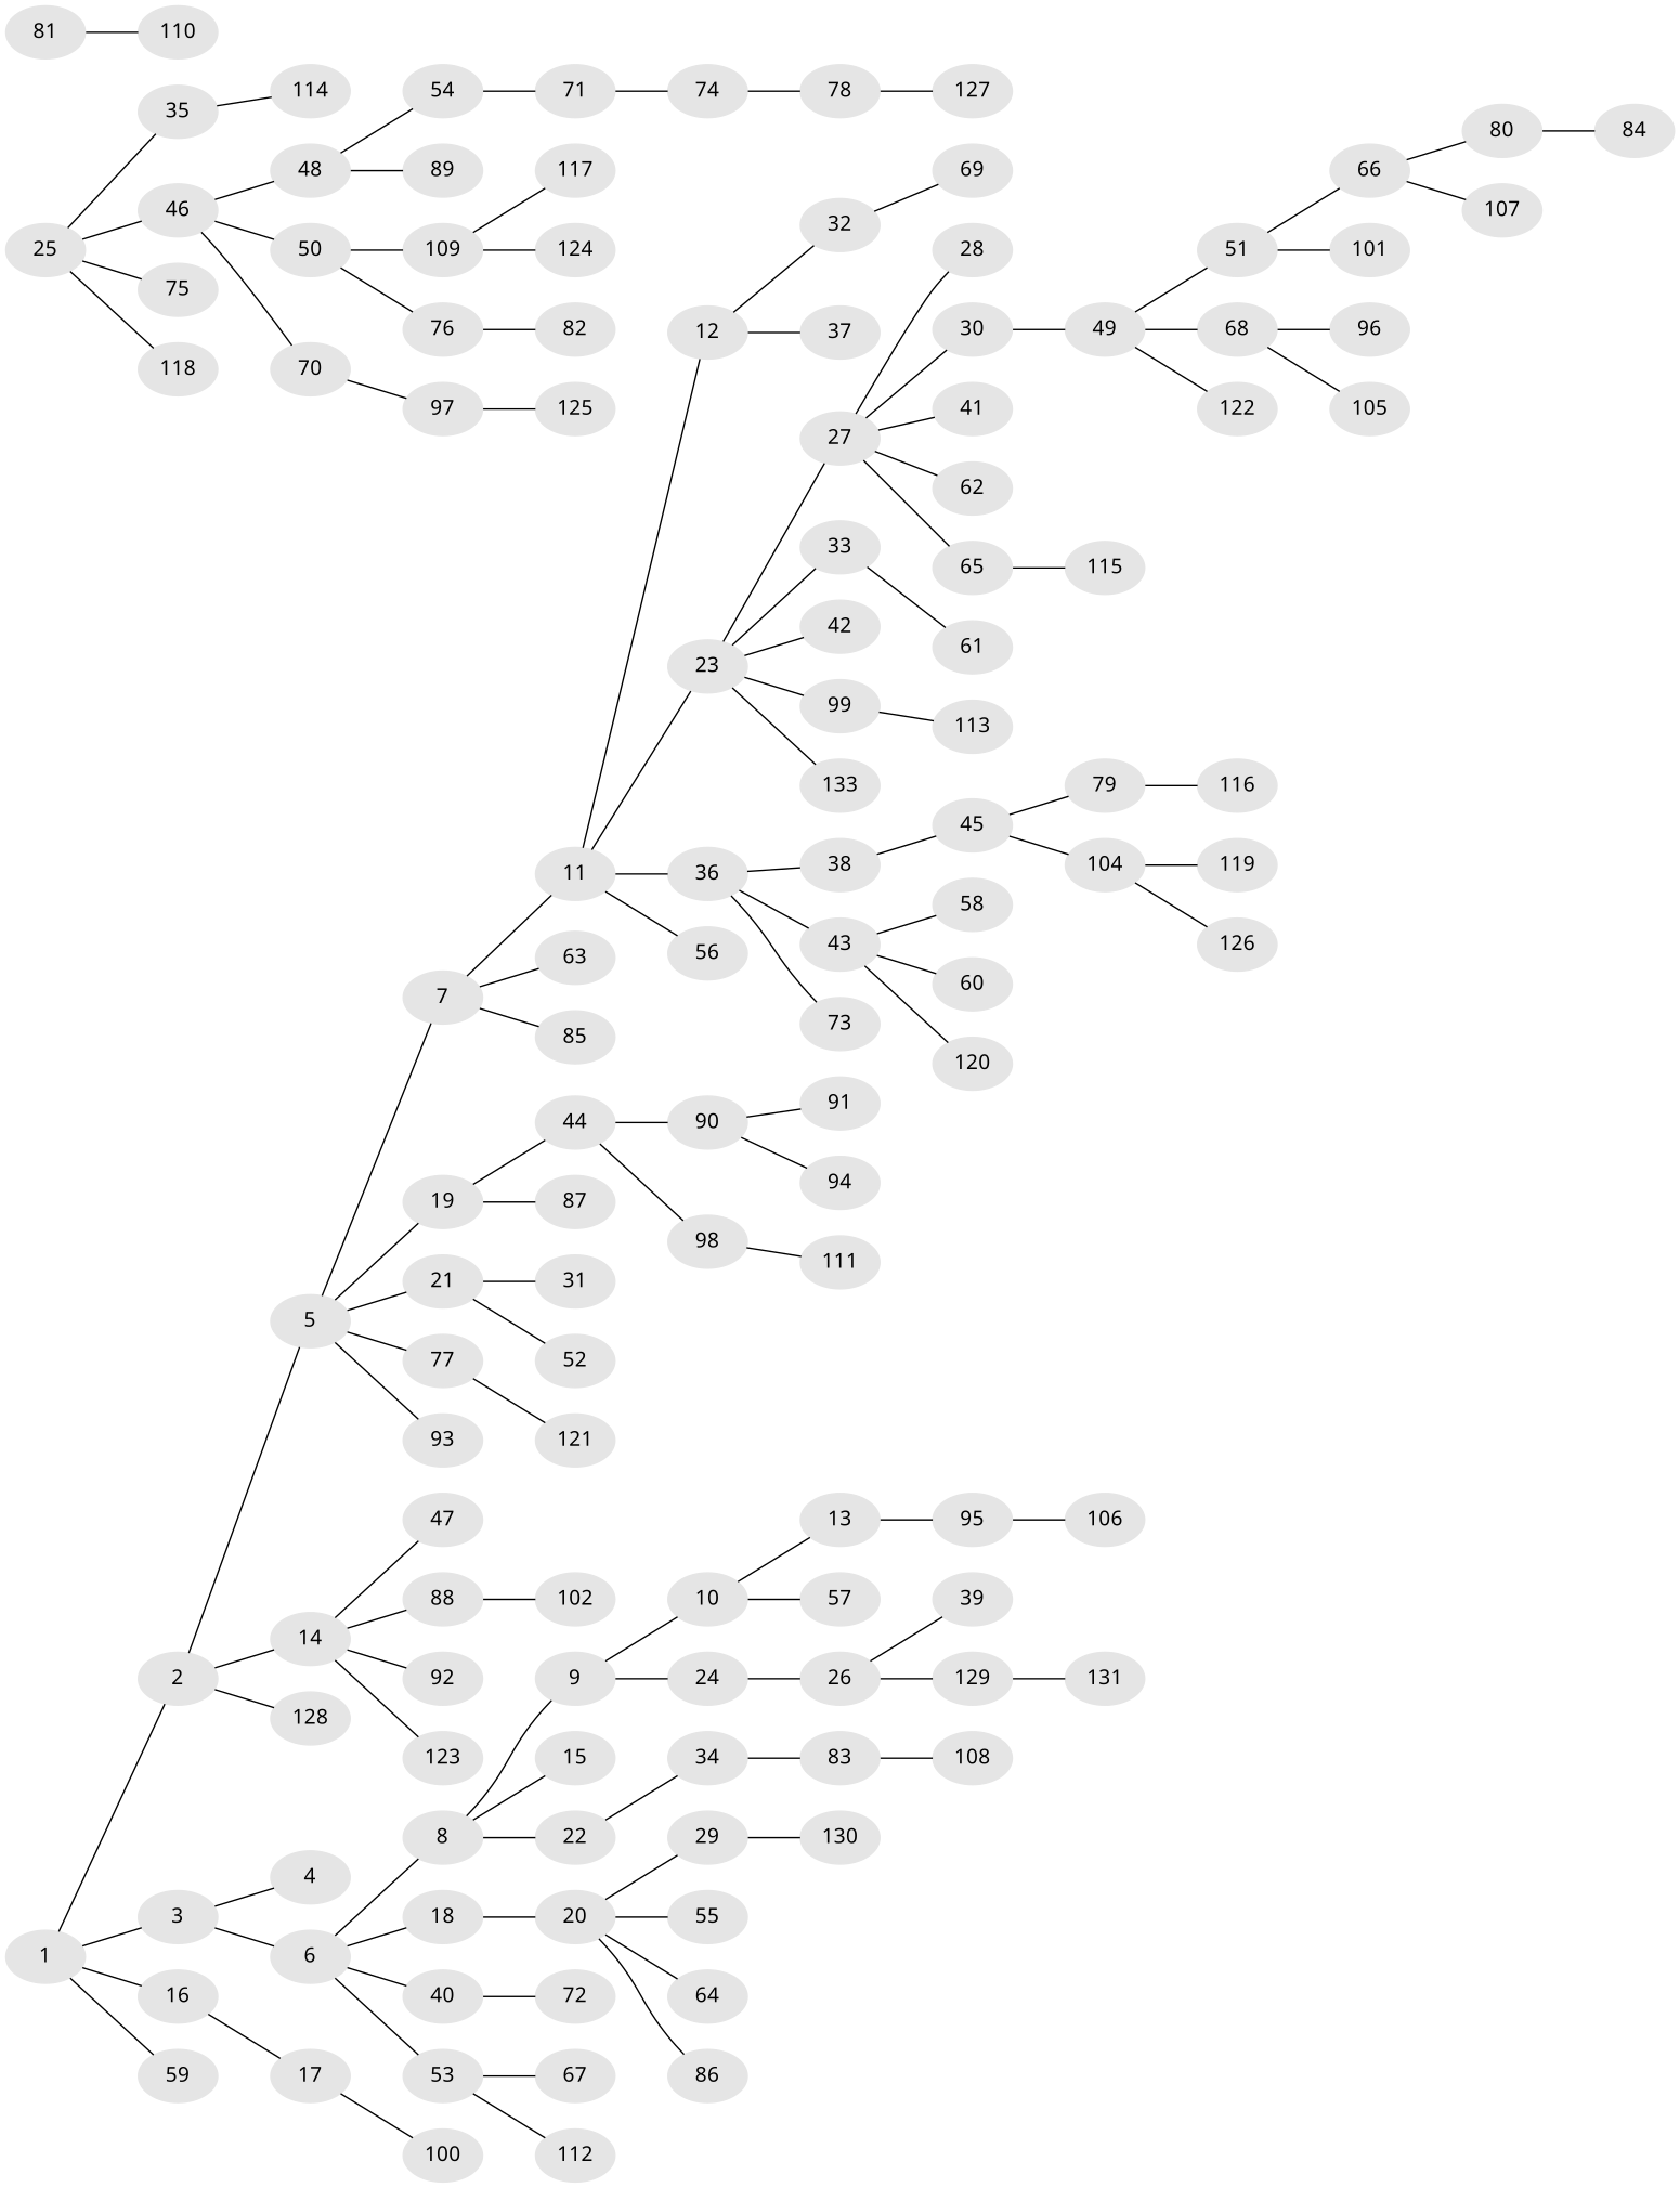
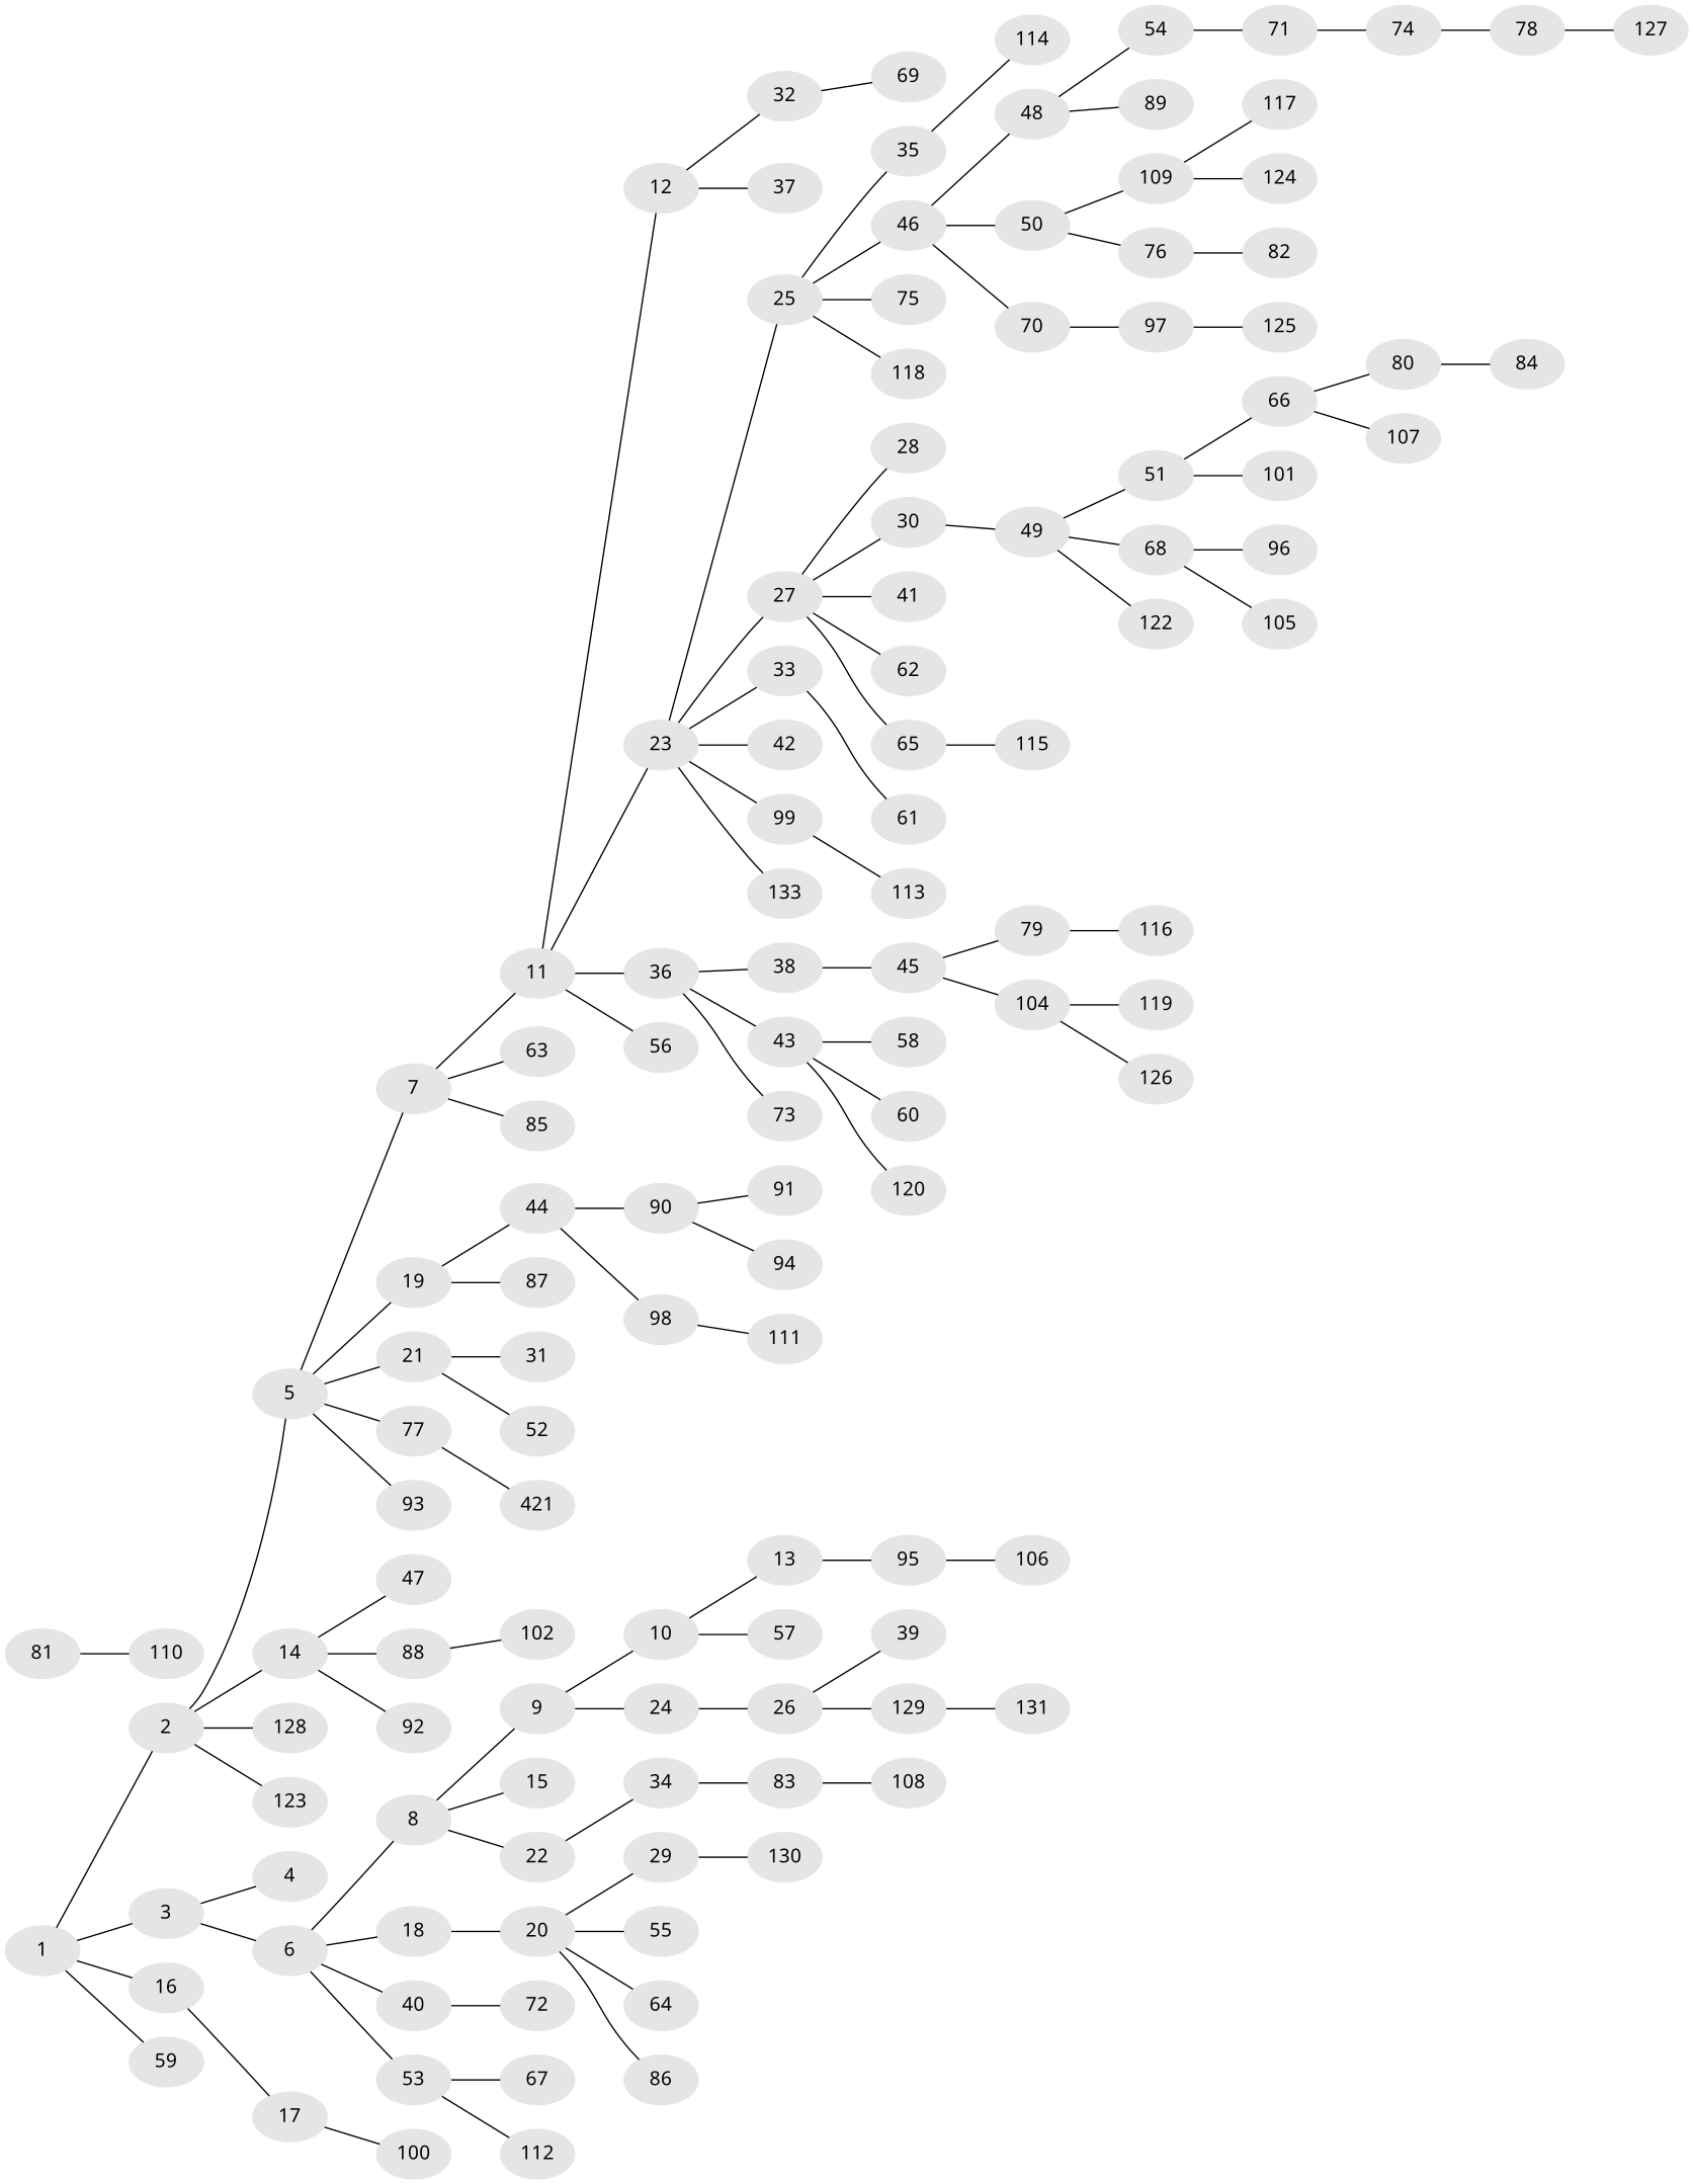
  graph {
    fontname="Noto Sans"
    rankdir=LR
    node [color=gray90 fontname="Noto Sans" style=filled]
    edge [fontname="Noto Sans"]
    1
    2
    3
    16
    59
    5
    14
    128
    4
    6
    17
    7
    19
    21
    77
    93
    47
    88
    92
    123
    8
    18
    40
    53
    11
    63
    85
    44
    87
    31
    52
-   121
+   121 [label=421]
    9
    15
    22
    20
    72
    67
    112
    12
    23
    36
    56
    10
    24
    34
    13
    57
    26
    95
    32
    37
    25
    27
    33
    42
    99
    n58 [label=133]
    38
    43
    73
    69
    106
    102
    100
    29
    55
    64
    86
    90
    98
    130
    83
    35
    46
    75
    118
    28
    30
    41
    62
    65
    61
    113
    39
    129
    114
    48
    50
    70
    131
    49
    115
    51
    68
    122
    108
    45
    58
    60
    120
    79
    104
    91
    94
    111
    116
    119
    126
    54
    89
    109
    76
    97
    71
    66
    101
    96
    105
    117
    124
    80
    107
    74
    81
    110
    84
    82
    125
    78
    127
    1 -- 2
    1 -- 3
    1 -- 16
    1 -- 59
    2 -- 5
    2 -- 14
    2 -- 128
    3 -- 4
    3 -- 6
    16 -- 17
    5 -- 7
    5 -- 19
    5 -- 21
    5 -- 77
    5 -- 93
    14 -- 47
    14 -- 88
    14 -- 92
-   14 -- 123
+   2 -- 123
    6 -- 8
    6 -- 18
    6 -- 40
    6 -- 53
    17 -- 100
    7 -- 11
    7 -- 63
    7 -- 85
    19 -- 44
    19 -- 87
    21 -- 31
    21 -- 52
    77 -- 121
    88 -- 102
    8 -- 9
    8 -- 15
    8 -- 22
    18 -- 20
    40 -- 72
    53 -- 67
    53 -- 112
    11 -- 12
    11 -- 23
    11 -- 36
    11 -- 56
    44 -- 90
    44 -- 98
    9 -- 10
    9 -- 24
    22 -- 34
    20 -- 29
    20 -- 55
    20 -- 64
    20 -- 86
    12 -- 32
    12 -- 37
+   23 -- 25
    23 -- 27
    23 -- 33
    23 -- 42
    23 -- 99
    23 -- n58
    36 -- 38
    36 -- 43
    36 -- 73
    10 -- 13
    10 -- 57
    24 -- 26
    34 -- 83
    13 -- 95
    26 -- 39
    26 -- 129
    95 -- 106
    32 -- 69
    25 -- 35
    25 -- 46
    25 -- 75
    25 -- 118
    27 -- 28
    27 -- 30
    27 -- 41
    27 -- 62
    27 -- 65
    33 -- 61
    99 -- 113
    38 -- 45
    43 -- 58
    43 -- 60
    43 -- 120
    29 -- 130
    90 -- 91
    90 -- 94
    98 -- 111
    83 -- 108
    35 -- 114
    46 -- 48
    46 -- 50
    46 -- 70
    30 -- 49
    65 -- 115
    129 -- 131
    48 -- 54
    48 -- 89
    50 -- 109
    50 -- 76
    70 -- 97
    49 -- 51
    49 -- 68
    49 -- 122
    51 -- 66
    51 -- 101
    68 -- 96
    68 -- 105
    45 -- 79
    45 -- 104
    79 -- 116
    104 -- 119
    104 -- 126
    54 -- 71
    109 -- 117
    109 -- 124
    76 -- 82
    97 -- 125
    71 -- 74
    66 -- 80
    66 -- 107
    80 -- 84
    74 -- 78
    81 -- 110
    78 -- 127
  }
